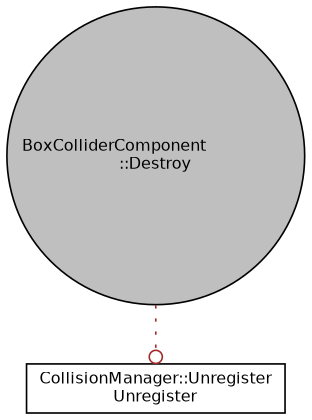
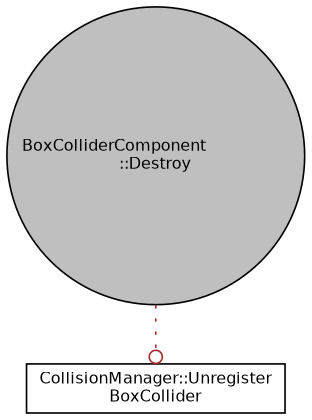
  digraph {
    rankdir=TB
    node [color=black fontname=Helvetica fontsize=10 style=filled]
    n1 [fillcolor=grey75 fontcolor=black height=0.2 label="BoxColliderComponent\l::Destroy" shape=circle width=0.4]
-   n2 [fillcolor=white height=0.2 label="CollisionManager::Unregister\lUnregister" shape=box width=0.4]
+   n2 [fillcolor=white height=0.2 label="CollisionManager::Unregister\lBoxCollider" shape=box width=0.4]
    n1 -> n2 [color=brown fontname=Helvetica fontsize=10 labelfontname=Helvetica labelfontsize=10 style=dotted arrowhead=odot]
  }
